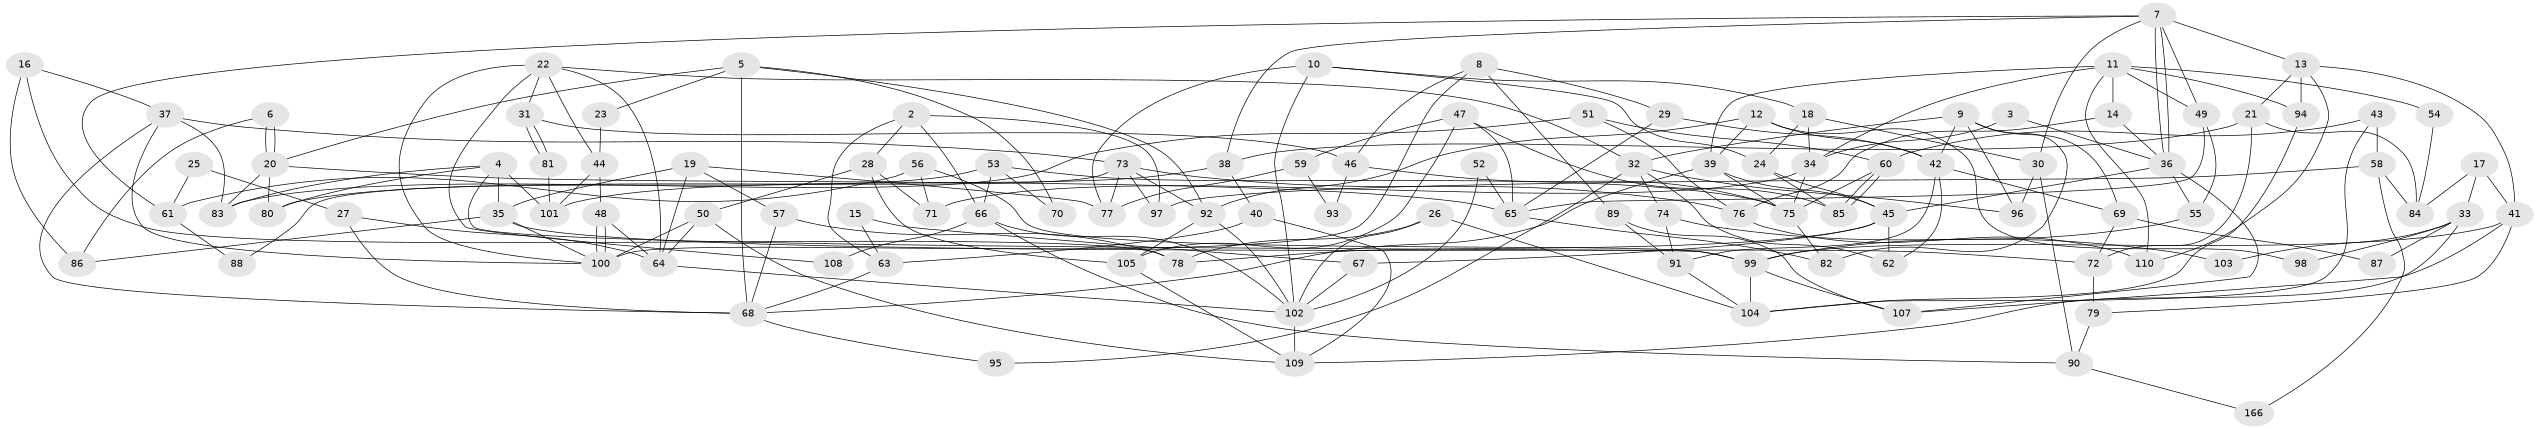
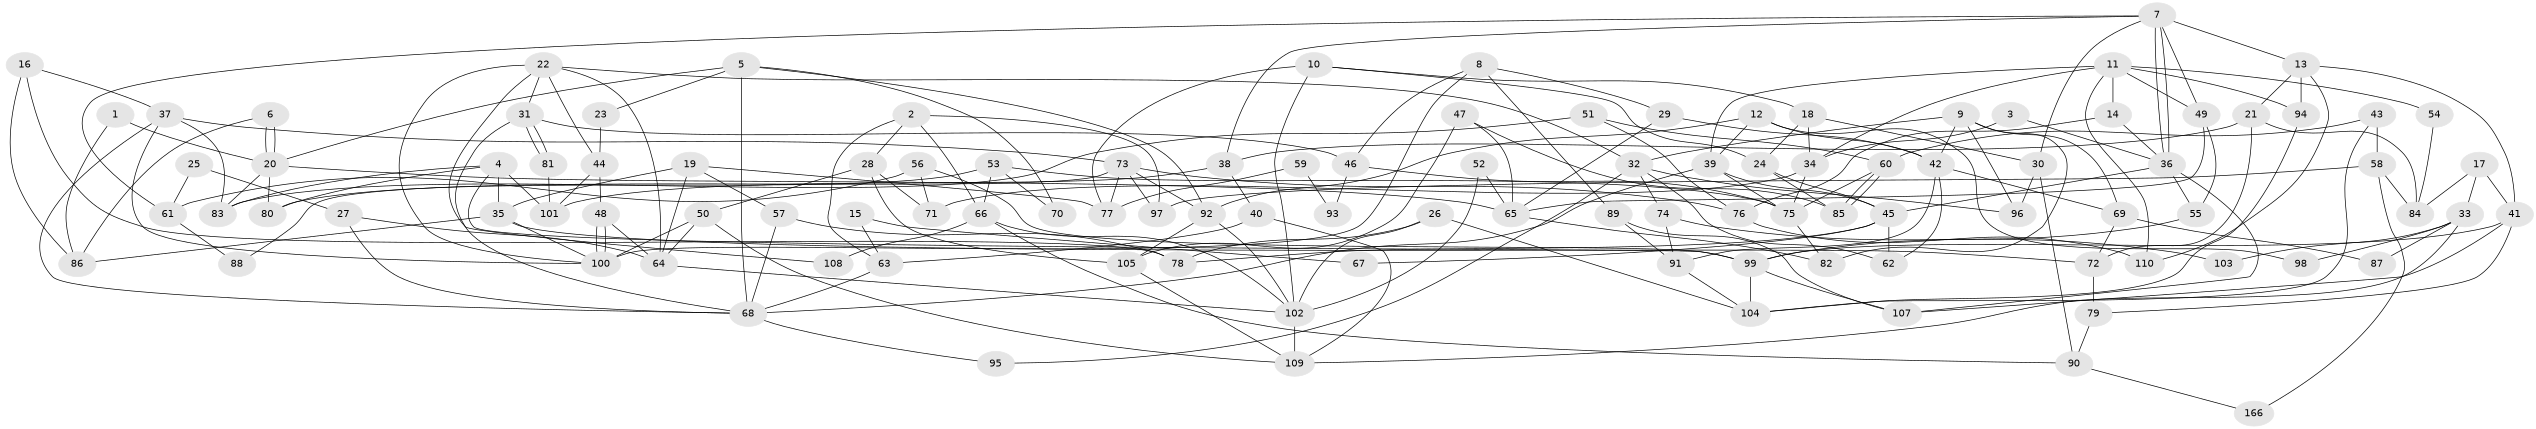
  graph {
    fontname="DejaVu Sans"
    node [color=gray90 fontname="DejaVu Sans" style=filled]
    edge [fontname="DejaVu Sans"]
+   1
    20
    86
    80
    83
    65
    2
    28
    63
    66
    97
    50
    71
    105
    68
    102
    108
    90
    3
    34
    36
    75
    45
    55
    107
    4
    35
    99
    101
    100
    72
    104
    5
    23
    70
    92
    44
    95
    6
    7
    13
    30
    38
    49
    61
    94
    110
    21
    41
    96
    40
    88
    8
    29
    46
    89
    42
    93
    91
    9
    32
    69
    82
    62
    74
    87
    10
    18
    24
    77
    85
    109
    11
    14
    39
    54
    76
    84
    12
    98
    79
    15
    67
    16
    37
    78
    73
    17
    33
    103
    19
    57
    64
    22
    31
    81
    48
    25
    27
    26
    n101 [label=166]
    43
    58
    60
    47
    59
    51
    52
    53
    56
+   1 -- 20
+   1 -- 86
    20 -- 80
    20 -- 83
    20 -- 65
    65 -- 82
    2 -- 28
    2 -- 63
    2 -- 66
    2 -- 97
    28 -- 50
    28 -- 71
    28 -- 105
    63 -- 68
    66 -- 102
    66 -- 108
    66 -- 90
    50 -- 100
    50 -- 109
    50 -- 64
    105 -- 109
    68 -- 95
    102 -- 109
    90 -- n101
    3 -- 34
    3 -- 36
    34 -- 71
    34 -- 75
    36 -- 45
    36 -- 55
    36 -- 107
    75 -- 82
    45 -- 62
    45 -- 67
    45 -- 78
    55 -- 99
    4 -- 80
    4 -- 83
    4 -- 35
    4 -- 99
    4 -- 101
    35 -- 86
    35 -- 100
    35 -- 72
    99 -- 107
    99 -- 104
    72 -- 79
    5 -- 20
    5 -- 68
    5 -- 23
    5 -- 70
    5 -- 92
    23 -- 44
    92 -- 105
    92 -- 102
    44 -- 101
    44 -- 48
    6 -- 20
    6 -- 20
    6 -- 86
    7 -- 36
    7 -- 36
    7 -- 13
    7 -- 30
    7 -- 38
    7 -- 49
    7 -- 61
    13 -- 94
    13 -- 110
    13 -- 21
    13 -- 41
    30 -- 90
    30 -- 96
    38 -- 101
    38 -- 40
    49 -- 65
    49 -- 55
    61 -- 88
    94 -- 104
    21 -- 72
    21 -- 38
    21 -- 84
    41 -- 107
    41 -- 99
    41 -- 79
    40 -- 63
    40 -- 109
    8 -- 100
    8 -- 29
    8 -- 46
    8 -- 89
    29 -- 65
    29 -- 42
    46 -- 75
    46 -- 93
    89 -- 107
    89 -- 91
    42 -- 91
    42 -- 69
    42 -- 62
    91 -- 104
    9 -- 96
    9 -- 42
    9 -- 32
    9 -- 69
    9 -- 82
    32 -- 95
    32 -- 96
    32 -- 62
    32 -- 74
    69 -- 72
    69 -- 87
    74 -- 91
    74 -- 103
    10 -- 102
    10 -- 18
    10 -- 24
    10 -- 77
    18 -- 34
    18 -- 30
    18 -- 24
    24 -- 45
    24 -- 85
    11 -- 34
    11 -- 49
    11 -- 94
    11 -- 110
    11 -- 14
    11 -- 39
    11 -- 54
    14 -- 36
    14 -- 76
    39 -- 68
    39 -- 75
    39 -- 45
    54 -- 84
    76 -- 110
    12 -- 92
    12 -- 42
    12 -- 39
    12 -- 98
    79 -- 90
    15 -- 63
    15 -- 67
-   67 -- 102
    16 -- 86
    16 -- 37
    16 -- 78
    37 -- 83
    37 -- 68
    37 -- 100
    37 -- 73
    73 -- 97
    73 -- 92
    73 -- 88
    73 -- 77
    73 -- 76
    17 -- 41
    17 -- 84
    17 -- 33
    33 -- 87
    33 -- 109
    33 -- 98
    33 -- 103
    19 -- 35
    19 -- 77
    19 -- 57
    19 -- 64
    57 -- 68
    57 -- 78
    64 -- 102
    22 -- 108
    22 -- 100
    22 -- 44
    22 -- 32
    22 -- 64
    22 -- 31
+   31 -- 68
    31 -- 46
    31 -- 81
    31 -- 81
    81 -- 101
    48 -- 100
    48 -- 100
    48 -- 64
    25 -- 61
    25 -- 27
    27 -- 68
    27 -- 64
    26 -- 102
    26 -- 104
    26 -- 78
    43 -- 104
    43 -- 58
    43 -- 60
    58 -- 97
    58 -- 84
    58 -- n101
    60 -- 75
    60 -- 85
    60 -- 85
    47 -- 65
    47 -- 105
    47 -- 85
-   47 -- 59
    59 -- 93
    59 -- 77
    51 -- 83
    51 -- 76
    51 -- 60
    52 -- 65
    52 -- 102
    53 -- 80
    53 -- 66
    53 -- 75
    53 -- 70
    56 -- 71
    56 -- 99
    56 -- 61
  }
